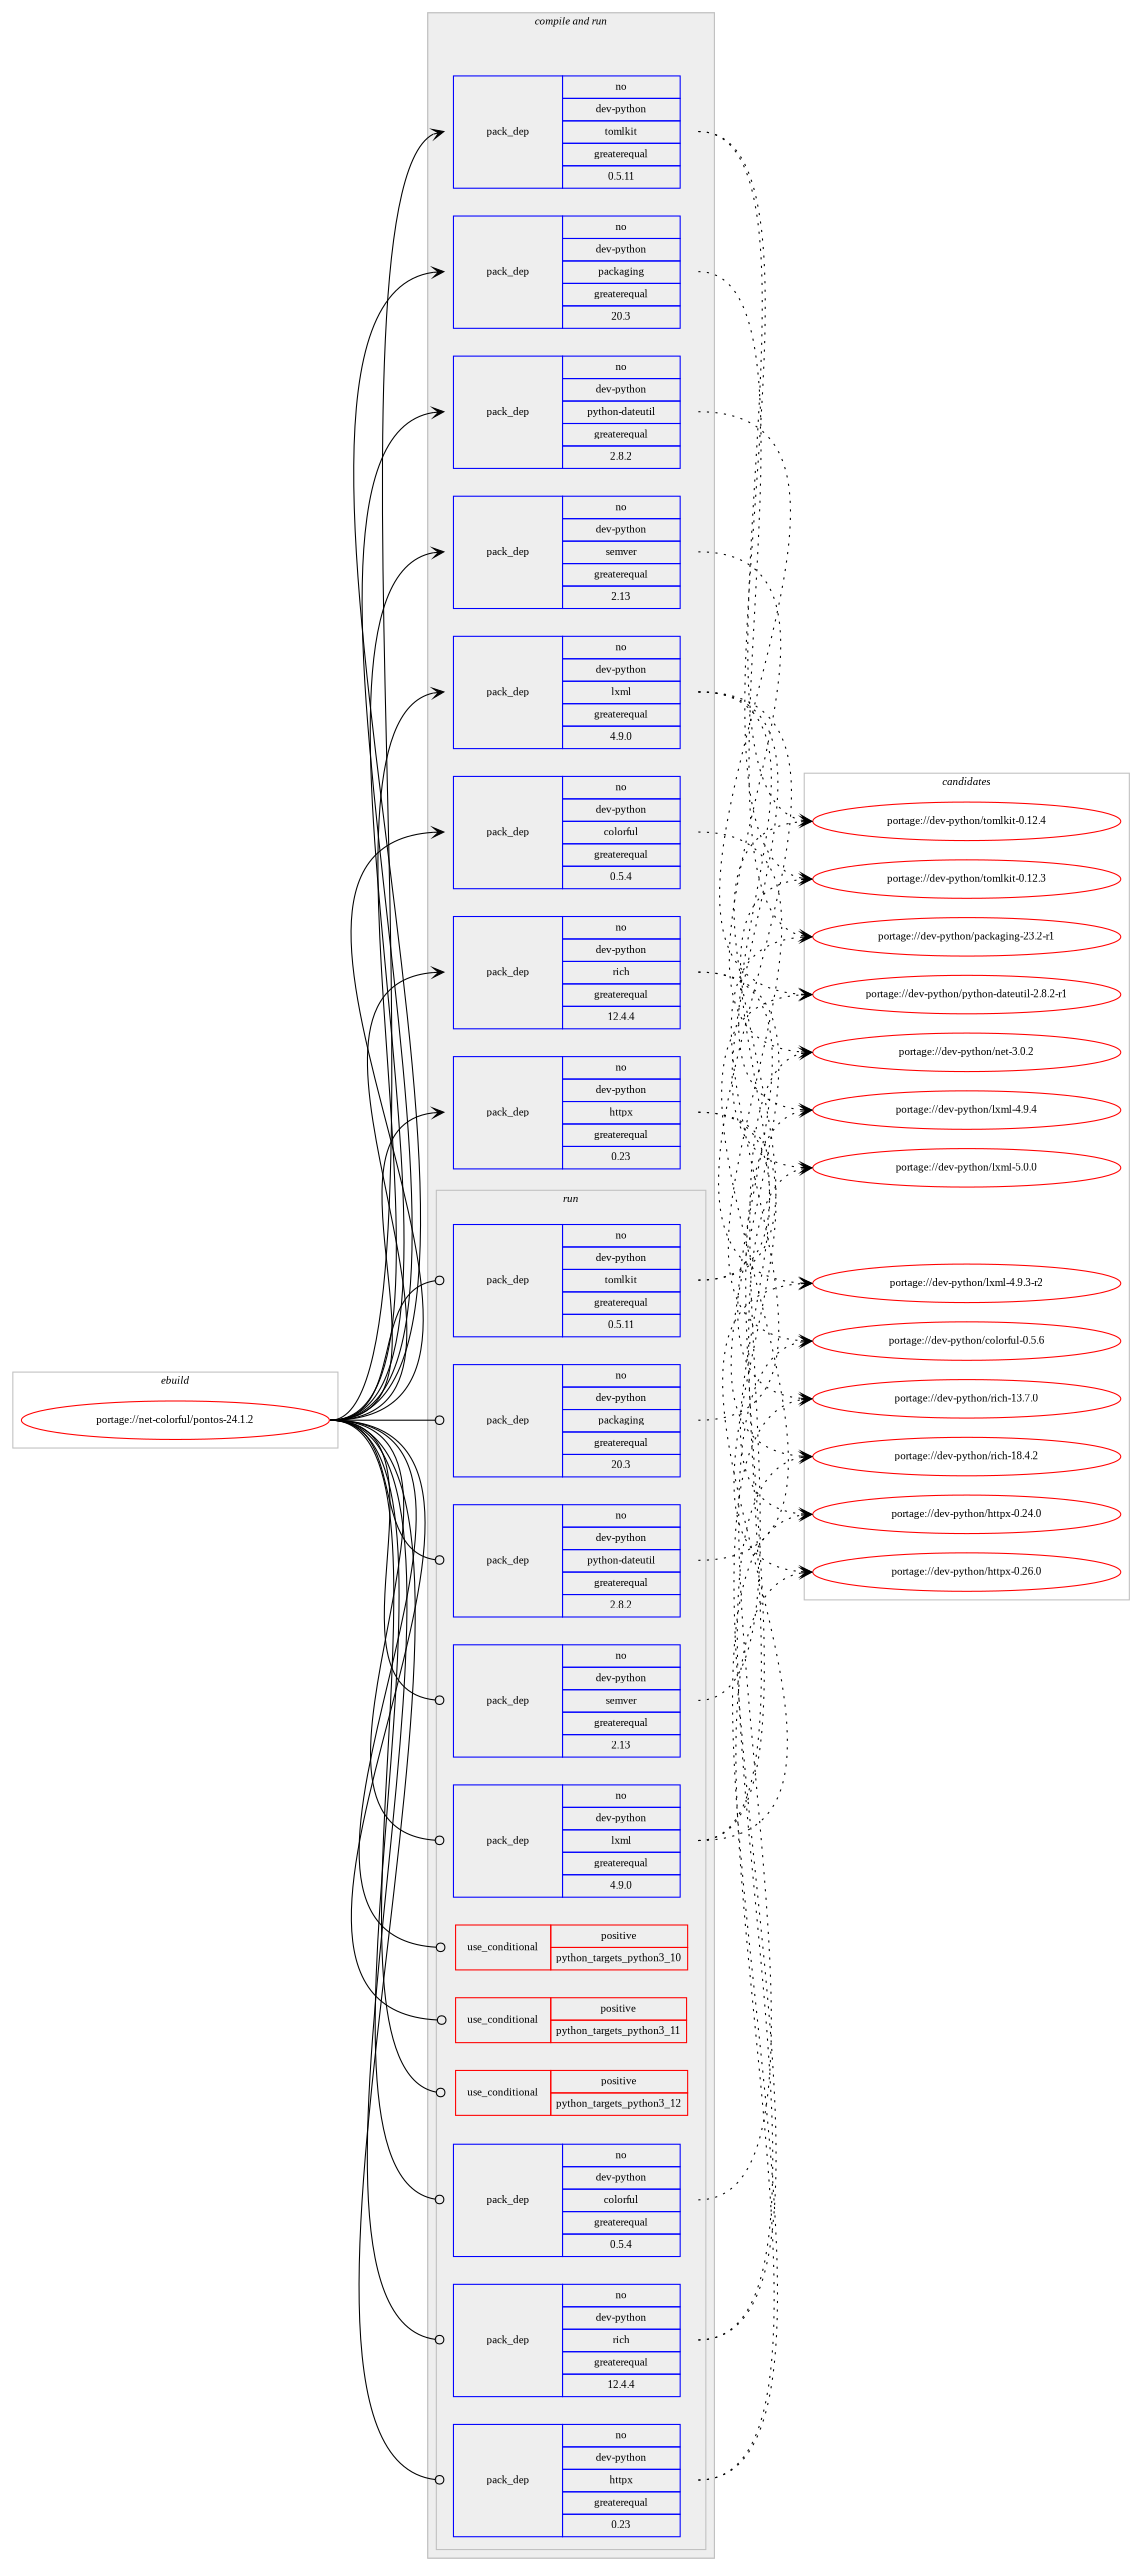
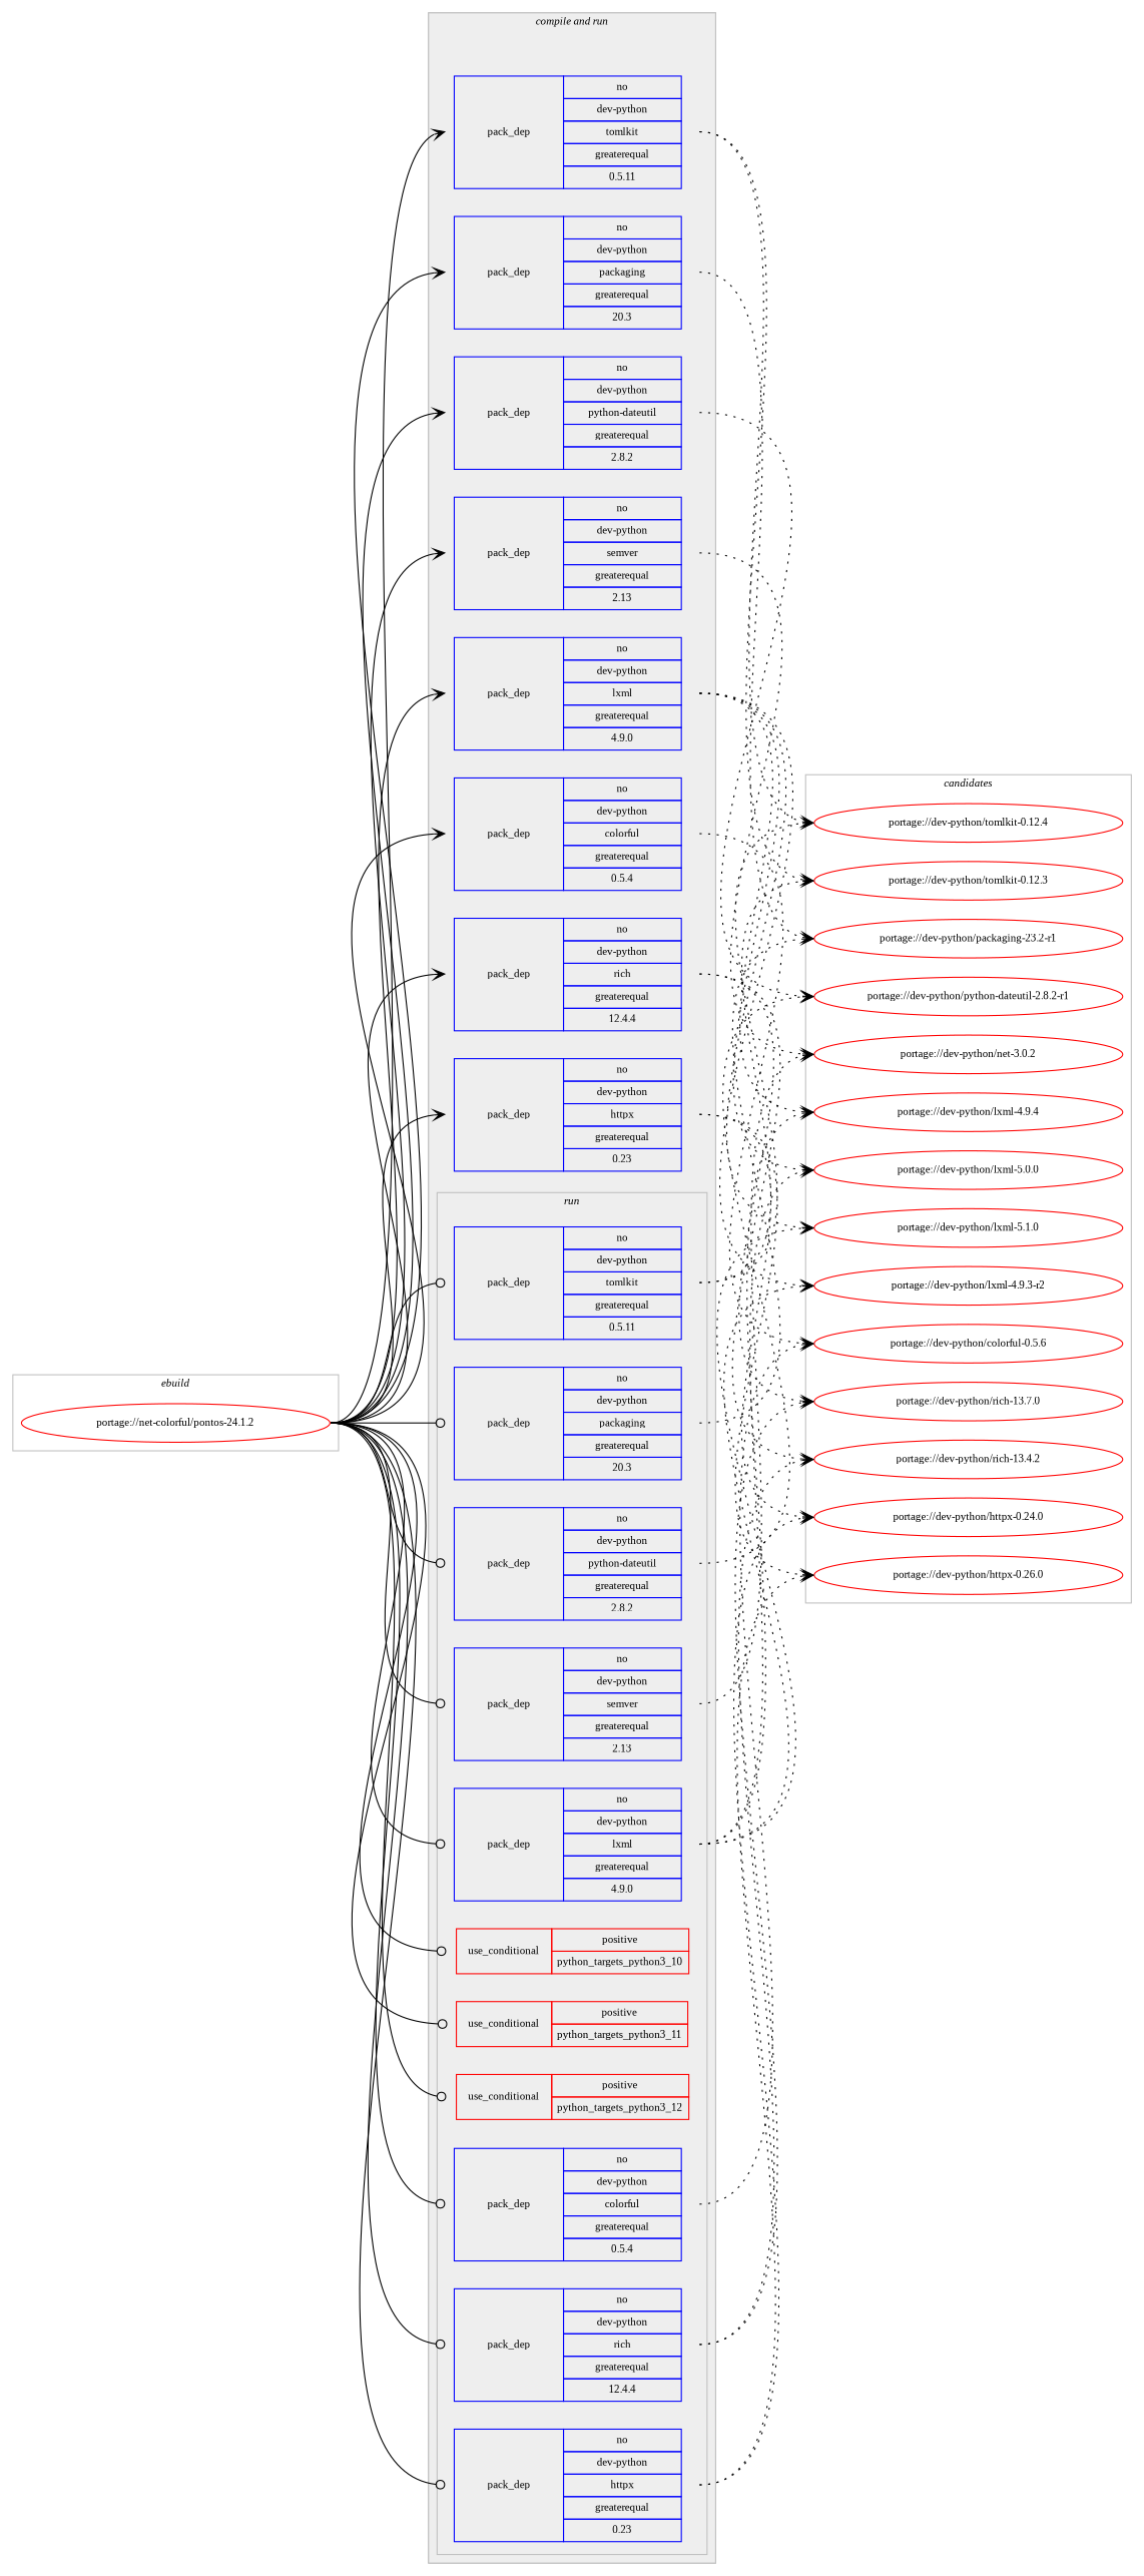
  digraph {
    compound=true
    concentrate=true
    fontname="Liberation Serif"
    fontsize=10
    newrank=true
    rankdir=LR
    ranksep=1.5
    node [color=red fontname="Liberation Serif" fontsize=10 shape=none]
    edge [arrowhead=vee fontname="Liberation Serif" headport=w style=dotted tailport=e weight=100]
    n1 [label="portage://net-colorful/pontos-24.1.2" width=4 shape=""]
    n2 [color=blue label=<<TABLE BORDER="0" CELLBORDER="1" CELLSPACING="0" CELLPADDING="4" WIDTH="220"><TR><TD ROWSPAN="6" CELLPADDING="30">pack_dep</TD></TR><TR><TD WIDTH="110">no</TD></TR><TR><TD>dev-python</TD></TR><TR><TD>colorful</TD></TR><TR><TD>greaterequal</TD></TR><TR><TD>0.5.4</TD></TR></TABLE>>]
    n3 [color=blue label=<<TABLE BORDER="0" CELLBORDER="1" CELLSPACING="0" CELLPADDING="4" WIDTH="220"><TR><TD ROWSPAN="6" CELLPADDING="30">pack_dep</TD></TR><TR><TD WIDTH="110">no</TD></TR><TR><TD>dev-python</TD></TR><TR><TD>httpx</TD></TR><TR><TD>greaterequal</TD></TR><TR><TD>0.23</TD></TR></TABLE>>]
    n4 [color=blue label=<<TABLE BORDER="0" CELLBORDER="1" CELLSPACING="0" CELLPADDING="4" WIDTH="220"><TR><TD ROWSPAN="6" CELLPADDING="30">pack_dep</TD></TR><TR><TD WIDTH="110">no</TD></TR><TR><TD>dev-python</TD></TR><TR><TD>lxml</TD></TR><TR><TD>greaterequal</TD></TR><TR><TD>4.9.0</TD></TR></TABLE>>]
    n5 [color=blue label=<<TABLE BORDER="0" CELLBORDER="1" CELLSPACING="0" CELLPADDING="4" WIDTH="220"><TR><TD ROWSPAN="6" CELLPADDING="30">pack_dep</TD></TR><TR><TD WIDTH="110">no</TD></TR><TR><TD>dev-python</TD></TR><TR><TD>packaging</TD></TR><TR><TD>greaterequal</TD></TR><TR><TD>20.3</TD></TR></TABLE>>]
    n6 [color=blue label=<<TABLE BORDER="0" CELLBORDER="1" CELLSPACING="0" CELLPADDING="4" WIDTH="220"><TR><TD ROWSPAN="6" CELLPADDING="30">pack_dep</TD></TR><TR><TD WIDTH="110">no</TD></TR><TR><TD>dev-python</TD></TR><TR><TD>python-dateutil</TD></TR><TR><TD>greaterequal</TD></TR><TR><TD>2.8.2</TD></TR></TABLE>>]
    n7 [color=blue label=<<TABLE BORDER="0" CELLBORDER="1" CELLSPACING="0" CELLPADDING="4" WIDTH="220"><TR><TD ROWSPAN="6" CELLPADDING="30">pack_dep</TD></TR><TR><TD WIDTH="110">no</TD></TR><TR><TD>dev-python</TD></TR><TR><TD>rich</TD></TR><TR><TD>greaterequal</TD></TR><TR><TD>12.4.4</TD></TR></TABLE>>]
    n8 [color=blue label=<<TABLE BORDER="0" CELLBORDER="1" CELLSPACING="0" CELLPADDING="4" WIDTH="220"><TR><TD ROWSPAN="6" CELLPADDING="30">pack_dep</TD></TR><TR><TD WIDTH="110">no</TD></TR><TR><TD>dev-python</TD></TR><TR><TD>semver</TD></TR><TR><TD>greaterequal</TD></TR><TR><TD>2.13</TD></TR></TABLE>>]
    n9 [color=blue label=<<TABLE BORDER="0" CELLBORDER="1" CELLSPACING="0" CELLPADDING="4" WIDTH="220"><TR><TD ROWSPAN="6" CELLPADDING="30">pack_dep</TD></TR><TR><TD WIDTH="110">no</TD></TR><TR><TD>dev-python</TD></TR><TR><TD>tomlkit</TD></TR><TR><TD>greaterequal</TD></TR><TR><TD>0.5.11</TD></TR></TABLE>>]
    n10 [label=<<TABLE BORDER="0" CELLBORDER="1" CELLSPACING="0" CELLPADDING="4"><TR><TD ROWSPAN="3" CELLPADDING="10">use_conditional</TD></TR><TR><TD>positive</TD></TR><TR><TD>python_targets_python3_10</TD></TR></TABLE>>]
    n11 [label=<<TABLE BORDER="0" CELLBORDER="1" CELLSPACING="0" CELLPADDING="4"><TR><TD ROWSPAN="3" CELLPADDING="10">use_conditional</TD></TR><TR><TD>positive</TD></TR><TR><TD>python_targets_python3_11</TD></TR></TABLE>>]
    n12 [label=<<TABLE BORDER="0" CELLBORDER="1" CELLSPACING="0" CELLPADDING="4"><TR><TD ROWSPAN="3" CELLPADDING="10">use_conditional</TD></TR><TR><TD>positive</TD></TR><TR><TD>python_targets_python3_12</TD></TR></TABLE>>]
    n13 [color=blue label=<<TABLE BORDER="0" CELLBORDER="1" CELLSPACING="0" CELLPADDING="4" WIDTH="220"><TR><TD ROWSPAN="6" CELLPADDING="30">pack_dep</TD></TR><TR><TD WIDTH="110">no</TD></TR><TR><TD>dev-python</TD></TR><TR><TD>colorful</TD></TR><TR><TD>greaterequal</TD></TR><TR><TD>0.5.4</TD></TR></TABLE>>]
    n14 [color=blue label=<<TABLE BORDER="0" CELLBORDER="1" CELLSPACING="0" CELLPADDING="4" WIDTH="220"><TR><TD ROWSPAN="6" CELLPADDING="30">pack_dep</TD></TR><TR><TD WIDTH="110">no</TD></TR><TR><TD>dev-python</TD></TR><TR><TD>httpx</TD></TR><TR><TD>greaterequal</TD></TR><TR><TD>0.23</TD></TR></TABLE>>]
    n15 [color=blue label=<<TABLE BORDER="0" CELLBORDER="1" CELLSPACING="0" CELLPADDING="4" WIDTH="220"><TR><TD ROWSPAN="6" CELLPADDING="30">pack_dep</TD></TR><TR><TD WIDTH="110">no</TD></TR><TR><TD>dev-python</TD></TR><TR><TD>lxml</TD></TR><TR><TD>greaterequal</TD></TR><TR><TD>4.9.0</TD></TR></TABLE>>]
    n16 [color=blue label=<<TABLE BORDER="0" CELLBORDER="1" CELLSPACING="0" CELLPADDING="4" WIDTH="220"><TR><TD ROWSPAN="6" CELLPADDING="30">pack_dep</TD></TR><TR><TD WIDTH="110">no</TD></TR><TR><TD>dev-python</TD></TR><TR><TD>packaging</TD></TR><TR><TD>greaterequal</TD></TR><TR><TD>20.3</TD></TR></TABLE>>]
    n17 [color=blue label=<<TABLE BORDER="0" CELLBORDER="1" CELLSPACING="0" CELLPADDING="4" WIDTH="220"><TR><TD ROWSPAN="6" CELLPADDING="30">pack_dep</TD></TR><TR><TD WIDTH="110">no</TD></TR><TR><TD>dev-python</TD></TR><TR><TD>python-dateutil</TD></TR><TR><TD>greaterequal</TD></TR><TR><TD>2.8.2</TD></TR></TABLE>>]
    n18 [color=blue label=<<TABLE BORDER="0" CELLBORDER="1" CELLSPACING="0" CELLPADDING="4" WIDTH="220"><TR><TD ROWSPAN="6" CELLPADDING="30">pack_dep</TD></TR><TR><TD WIDTH="110">no</TD></TR><TR><TD>dev-python</TD></TR><TR><TD>rich</TD></TR><TR><TD>greaterequal</TD></TR><TR><TD>12.4.4</TD></TR></TABLE>>]
    n19 [color=blue label=<<TABLE BORDER="0" CELLBORDER="1" CELLSPACING="0" CELLPADDING="4" WIDTH="220"><TR><TD ROWSPAN="6" CELLPADDING="30">pack_dep</TD></TR><TR><TD WIDTH="110">no</TD></TR><TR><TD>dev-python</TD></TR><TR><TD>semver</TD></TR><TR><TD>greaterequal</TD></TR><TR><TD>2.13</TD></TR></TABLE>>]
    n20 [color=blue label=<<TABLE BORDER="0" CELLBORDER="1" CELLSPACING="0" CELLPADDING="4" WIDTH="220"><TR><TD ROWSPAN="6" CELLPADDING="30">pack_dep</TD></TR><TR><TD WIDTH="110">no</TD></TR><TR><TD>dev-python</TD></TR><TR><TD>tomlkit</TD></TR><TR><TD>greaterequal</TD></TR><TR><TD>0.5.11</TD></TR></TABLE>>]
    n21 [label="portage://dev-python/colorful-0.5.6" width=4 shape=""]
    n22 [label="portage://dev-python/httpx-0.26.0" width=4 shape=""]
    n23 [label="portage://dev-python/httpx-0.24.0" width=4 shape=""]
    n24 [label="portage://dev-python/lxml-4.9.3-r2" width=4 shape=""]
    n25 [label="portage://dev-python/lxml-4.9.4" width=4 shape=""]
    n26 [label="portage://dev-python/lxml-5.0.0" width=4 shape=""]
+   n27 [label="portage://dev-python/lxml-5.1.0" width=4 shape=""]
    n28 [label="portage://dev-python/packaging-23.2-r1" width=4 shape=""]
    n29 [label="portage://dev-python/python-dateutil-2.8.2-r1" width=4 shape=""]
-   n30 [label="portage://dev-python/rich-18.4.2" width=4 shape=""]
+   n30 [label="portage://dev-python/rich-13.4.2" width=4 shape=""]
    n31 [label="portage://dev-python/rich-13.7.0" width=4 shape=""]
    n32 [label="portage://dev-python/net-3.0.2" width=4 shape=""]
    n33 [label="portage://dev-python/tomlkit-0.12.3" width=4 shape=""]
    n34 [label="portage://dev-python/tomlkit-0.12.4" width=4 shape=""]
    subgraph cluster_1 {
      color=gray
      label=<<i>ebuild</i>>
      rank=same
      n1
    }
    subgraph cluster_2 {
      color=gray
      label=<<i>dependencies</i>>
      subgraph cluster_3 {
        color=gray
        fillcolor="#eeeeee"
        label=<<i>compile</i>>
        style=filled
        subgraph sub_4 {
          color=gray
          fillcolor="#eeeeee"
          label=<<i>compile</i>>
          style=filled
          n2
        }
        subgraph sub_5 {
          color=gray
          fillcolor="#eeeeee"
          label=<<i>compile</i>>
          style=filled
          n3
        }
        subgraph sub_6 {
          color=gray
          fillcolor="#eeeeee"
          label=<<i>compile</i>>
          style=filled
          n4
        }
        subgraph sub_7 {
          color=gray
          fillcolor="#eeeeee"
          label=<<i>compile</i>>
          style=filled
          n5
        }
        subgraph sub_8 {
          color=gray
          fillcolor="#eeeeee"
          label=<<i>compile</i>>
          style=filled
          n6
        }
        subgraph sub_9 {
          color=gray
          fillcolor="#eeeeee"
          label=<<i>compile</i>>
          style=filled
          n7
        }
        subgraph sub_10 {
          color=gray
          fillcolor="#eeeeee"
          label=<<i>compile</i>>
          style=filled
          n8
        }
        subgraph sub_11 {
          color=gray
          fillcolor="#eeeeee"
          label=<<i>compile</i>>
          style=filled
          n9
        }
      }
      subgraph cluster_12 {
        color=gray
        fillcolor="#eeeeee"
        label=<<i>compile and run</i>>
        style=filled
      }
      subgraph cluster_13 {
        color=gray
        fillcolor="#eeeeee"
        label=<<i>run</i>>
        style=filled
        subgraph sub_14 {
          color=gray
          fillcolor="#eeeeee"
          label=<<i>run</i>>
          style=filled
          n10
        }
        subgraph sub_15 {
          color=gray
          fillcolor="#eeeeee"
          label=<<i>run</i>>
          style=filled
          n11
        }
        subgraph sub_16 {
          color=gray
          fillcolor="#eeeeee"
          label=<<i>run</i>>
          style=filled
          n12
        }
        subgraph sub_17 {
          color=gray
          fillcolor="#eeeeee"
          label=<<i>run</i>>
          style=filled
          n13
        }
        subgraph sub_18 {
          color=gray
          fillcolor="#eeeeee"
          label=<<i>run</i>>
          style=filled
          n14
        }
        subgraph sub_19 {
          color=gray
          fillcolor="#eeeeee"
          label=<<i>run</i>>
          style=filled
          n15
        }
        subgraph sub_20 {
          color=gray
          fillcolor="#eeeeee"
          label=<<i>run</i>>
          style=filled
          n16
        }
        subgraph sub_21 {
          color=gray
          fillcolor="#eeeeee"
          label=<<i>run</i>>
          style=filled
          n17
        }
        subgraph sub_22 {
          color=gray
          fillcolor="#eeeeee"
          label=<<i>run</i>>
          style=filled
          n18
        }
        subgraph sub_23 {
          color=gray
          fillcolor="#eeeeee"
          label=<<i>run</i>>
          style=filled
          n19
        }
        subgraph sub_24 {
          color=gray
          fillcolor="#eeeeee"
          label=<<i>run</i>>
          style=filled
          n20
        }
      }
    }
    subgraph cluster_25 {
      color=gray
      label=<<i>candidates</i>>
      rank=same
      subgraph sub_26 {
        color=black
        label=<<i>candidates</i>>
        nodesep=1
        rank=same
        n21
      }
      subgraph sub_27 {
        color=black
        label=<<i>candidates</i>>
        nodesep=1
        rank=same
        n22
        n23
      }
      subgraph sub_28 {
        color=black
        label=<<i>candidates</i>>
        nodesep=1
        rank=same
        n24
        n25
        n26
+       n27
      }
      subgraph sub_29 {
        color=black
        label=<<i>candidates</i>>
        nodesep=1
        rank=same
        n28
      }
      subgraph sub_30 {
        color=black
        label=<<i>candidates</i>>
        nodesep=1
        rank=same
        n29
      }
      subgraph sub_31 {
        color=black
        label=<<i>candidates</i>>
        nodesep=1
        rank=same
        n30
        n31
      }
      subgraph sub_32 {
        color=black
        label=<<i>candidates</i>>
        nodesep=1
        rank=same
        n32
      }
      subgraph sub_33 {
        color=black
        label=<<i>candidates</i>>
        nodesep=1
        rank=same
        n33
        n34
      }
      subgraph sub_34 {
        color=black
        label=<<i>candidates</i>>
        nodesep=1
        rank=same
        n21
      }
      subgraph sub_35 {
        color=black
        label=<<i>candidates</i>>
        nodesep=1
        rank=same
        n22
        n23
      }
      subgraph sub_36 {
        color=black
        label=<<i>candidates</i>>
        nodesep=1
        rank=same
        n24
        n25
        n26
+       n27
      }
      subgraph sub_37 {
        color=black
        label=<<i>candidates</i>>
        nodesep=1
        rank=same
        n28
      }
      subgraph sub_38 {
        color=black
        label=<<i>candidates</i>>
        nodesep=1
        rank=same
        n29
      }
      subgraph sub_39 {
        color=black
        label=<<i>candidates</i>>
        nodesep=1
        rank=same
        n30
        n31
      }
      subgraph sub_40 {
        color=black
        label=<<i>candidates</i>>
        nodesep=1
        rank=same
        n32
      }
      subgraph sub_41 {
        color=black
        label=<<i>candidates</i>>
        nodesep=1
        rank=same
        n33
        n34
      }
    }
    n1 -> n2 [style=solid weight=20]
    n1 -> n3 [style=solid weight=20]
    n1 -> n4 [style=solid weight=20]
    n1 -> n5 [style=solid weight=20]
    n1 -> n6 [style=solid weight=20]
    n1 -> n7 [style=solid weight=20]
    n1 -> n8 [style=solid weight=20]
    n1 -> n9 [style=solid weight=20]
    n1 -> n10 [arrowhead=odot style=solid weight=20]
    n1 -> n11 [arrowhead=odot style=solid weight=20]
    n1 -> n12 [arrowhead=odot style=solid weight=20]
    n1 -> n13 [arrowhead=odot style=solid weight=20]
    n1 -> n14 [arrowhead=odot style=solid weight=20]
    n1 -> n15 [arrowhead=odot style=solid weight=20]
    n1 -> n16 [arrowhead=odot style=solid weight=20]
    n1 -> n17 [arrowhead=odot style=solid weight=20]
    n1 -> n18 [arrowhead=odot style=solid weight=20]
    n1 -> n19 [arrowhead=odot style=solid weight=20]
    n1 -> n20 [arrowhead=odot style=solid weight=20]
    n2 -> n21
    n3 -> n22
    n3 -> n23
    n4 -> n24
    n4 -> n25
    n4 -> n26
+   n4 -> n27
    n5 -> n28
    n6 -> n29
    n7 -> n30
    n7 -> n31
    n8 -> n32
    n9 -> n33
    n9 -> n34
    n13 -> n21
    n14 -> n22
    n14 -> n23
    n15 -> n24
    n15 -> n25
    n15 -> n26
+   n15 -> n27
    n16 -> n28
    n17 -> n29
    n18 -> n30
    n18 -> n31
    n19 -> n32
    n20 -> n33
    n20 -> n34
  }
